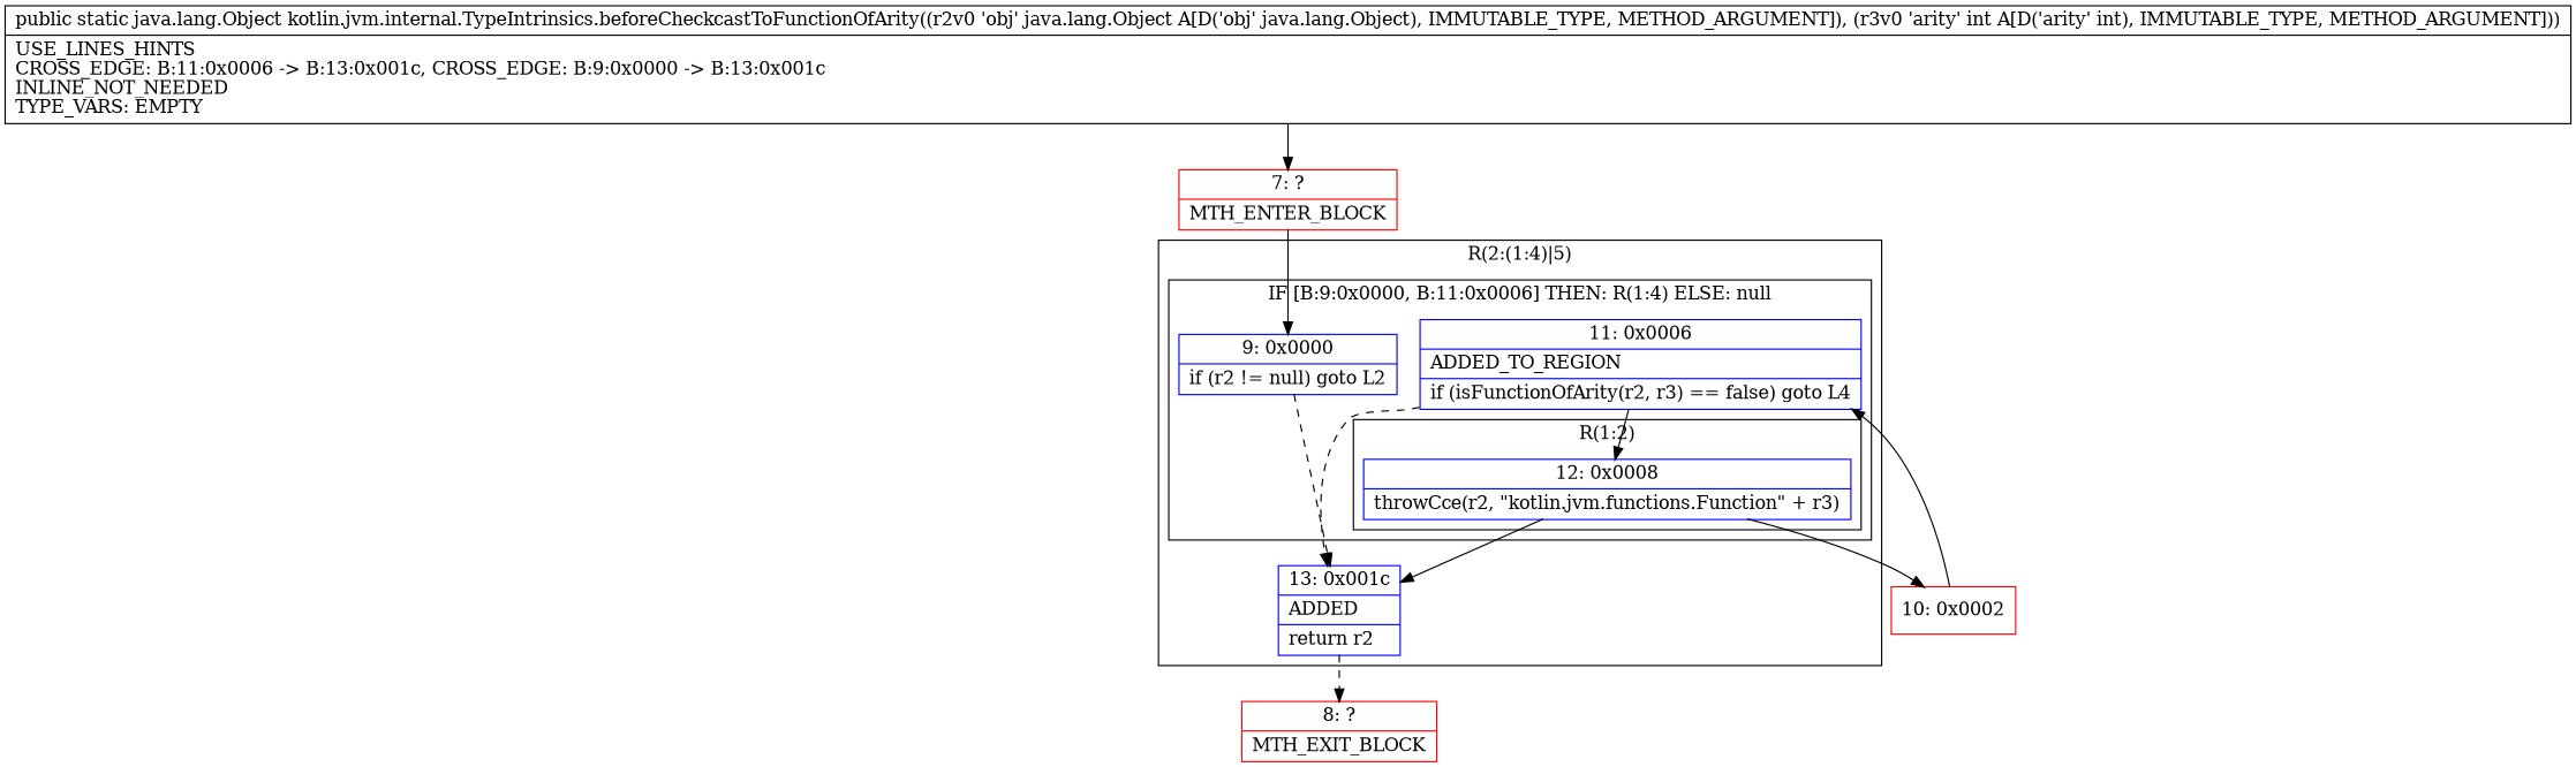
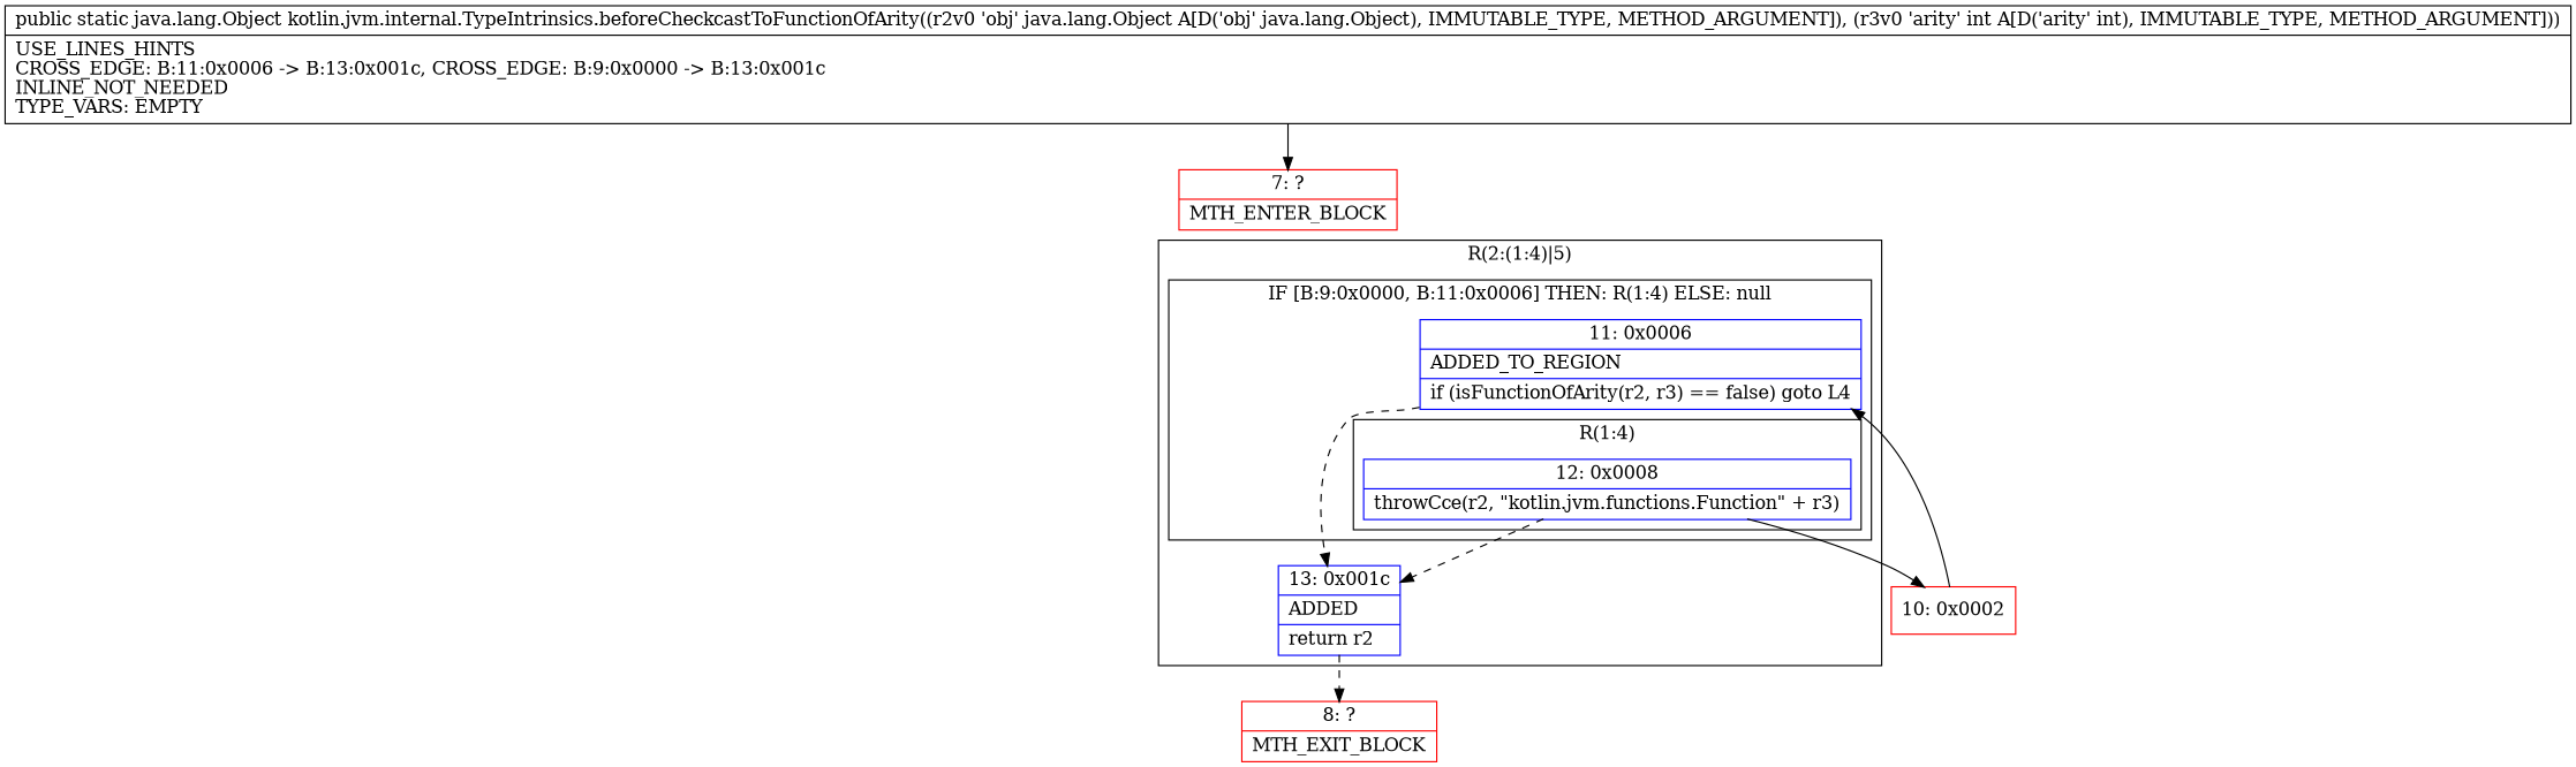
  digraph {
    node [color=blue shape=record]
    n1 [label="{12\:\ 0x0008|throwCce(r2, \"kotlin.jvm.functions.Function\" + r3)\l}"]
-   n2 [label="{9\:\ 0x0000|if (r2 != null) goto L2\l}"]
    n3 [label="{11\:\ 0x0006|ADDED_TO_REGION\l|if (isFunctionOfArity(r2, r3) == false) goto L4\l}"]
    n4 [label="{13\:\ 0x001c|ADDED\l|return r2\l}"]
    n5 [color=red label="{10\:\ 0x0002}"]
    n6 [color=red label="{8\:\ ?|MTH_EXIT_BLOCK\l}"]
    n7 [color=red label="{7\:\ ?|MTH_ENTER_BLOCK\l}"]
    n8 [label="{public static java.lang.Object kotlin.jvm.internal.TypeIntrinsics.beforeCheckcastToFunctionOfArity((r2v0 'obj' java.lang.Object A[D('obj' java.lang.Object), IMMUTABLE_TYPE, METHOD_ARGUMENT]), (r3v0 'arity' int A[D('arity' int), IMMUTABLE_TYPE, METHOD_ARGUMENT]))  | USE_LINES_HINTS\lCROSS_EDGE: B:11:0x0006 \-\> B:13:0x001c, CROSS_EDGE: B:9:0x0000 \-\> B:13:0x001c\lINLINE_NOT_NEEDED\lTYPE_VARS: EMPTY\l}" color=""]
    subgraph cluster_1 {
      label="R(2:(1:4)|5)"
      n4
      subgraph cluster_2 {
        label="IF [B:9:0x0000, B:11:0x0006] THEN: R(1:4) ELSE: null"
-       n2
        n3
        subgraph cluster_3 {
-         label="R(1:2)"
+         label="R(1:4)"
          n1
        }
      }
    }
-   n1 -> n4
+   n1 -> n4 [style=dashed]
    n1 -> n5
-   n2 -> n4 [style=dashed]
-   n3 -> n1
    n3 -> n4 [style=dashed]
    n4 -> n6 [style=dashed]
    n5 -> n3
-   n7 -> n2
    n8 -> n7
  }
